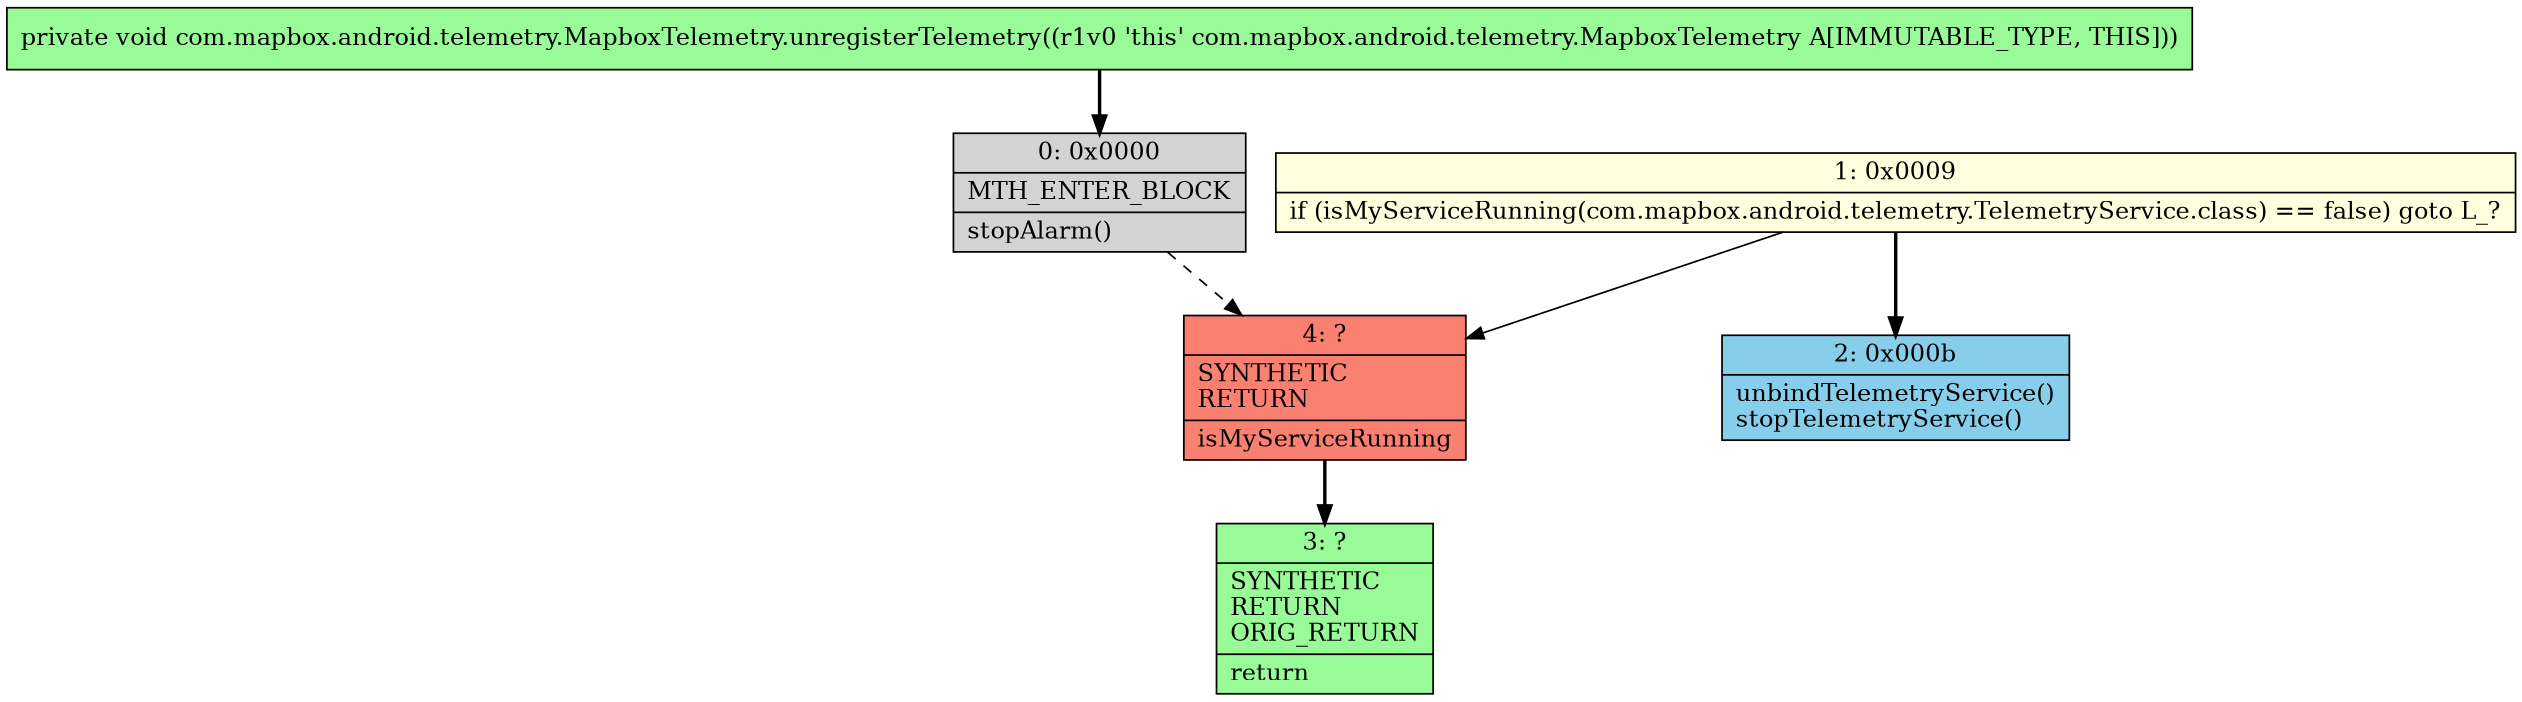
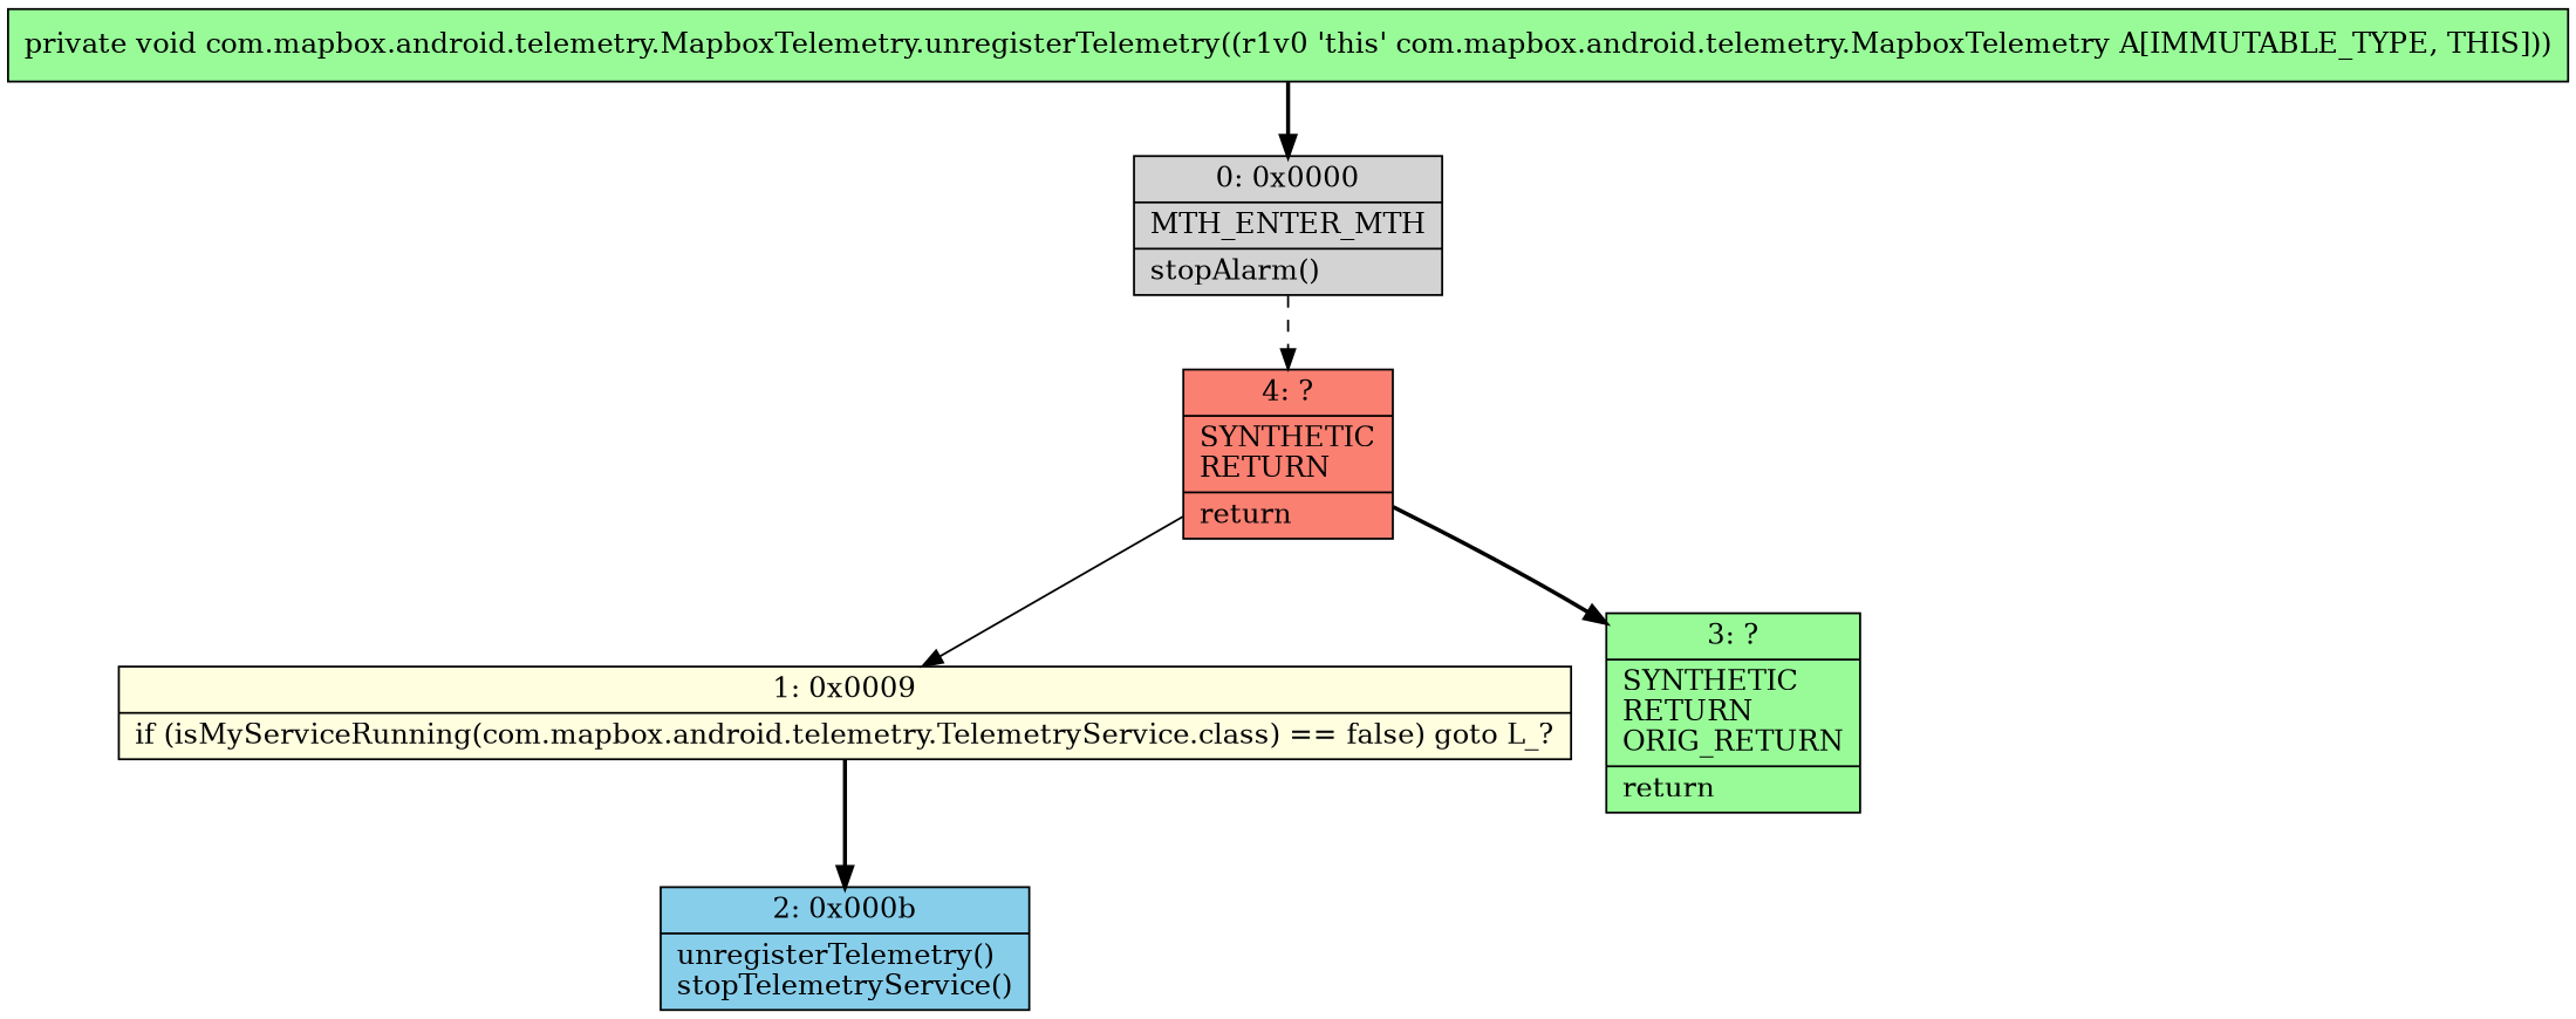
  digraph {
    node [fillcolor=palegreen shape=record style=filled]
    edge [style=bold]
-   n1 [fillcolor=lightgrey label="{0\:\ 0x0000|MTH_ENTER_BLOCK\l|stopAlarm()\l}"]
-   n2 [fillcolor=salmon label="{4\:\ ?|SYNTHETIC\lRETURN\l|isMyServiceRunning\l}"]
+   n1 [fillcolor=lightgrey label="{0\:\ 0x0000|MTH_ENTER_MTH\l|stopAlarm()\l}"]
+   n2 [fillcolor=salmon label="{4\:\ ?|SYNTHETIC\lRETURN\l|return\l}"]
    n3 [fillcolor=lightyellow label="{1\:\ 0x0009|if (isMyServiceRunning(com.mapbox.android.telemetry.TelemetryService.class) == false) goto L_?\l}"]
-   n4 [fillcolor=skyblue label="{2\:\ 0x000b|unbindTelemetryService()\lstopTelemetryService()\l}"]
+   n4 [fillcolor=skyblue label="{2\:\ 0x000b|unregisterTelemetry()\lstopTelemetryService()\l}"]
    n5 [label="{3\:\ ?|SYNTHETIC\lRETURN\lORIG_RETURN\l|return\l}"]
    n6 [label="{private void com.mapbox.android.telemetry.MapboxTelemetry.unregisterTelemetry((r1v0 'this' com.mapbox.android.telemetry.MapboxTelemetry A[IMMUTABLE_TYPE, THIS])) }"]
    n1 -> n2 [style=dashed]
    n2 -> n5
-   n3 -> n2 [style=solid]
+   n2 -> n3 [style=solid]
    n3 -> n4
    n6 -> n1
  }
